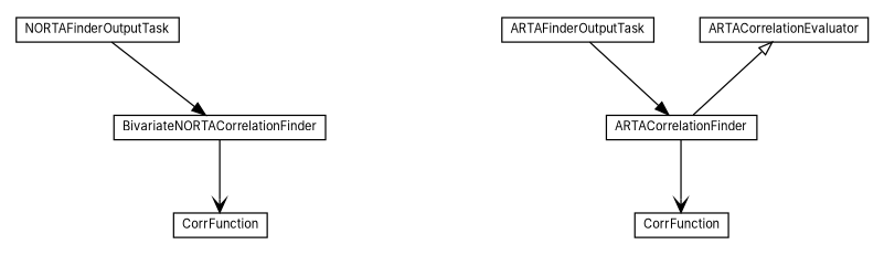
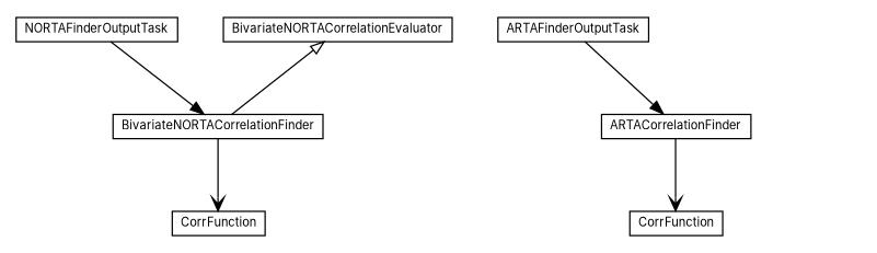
  digraph {
    fontname=Inter
    nodesep=0.25
    ranksep=0.5
    node [fontcolor=black fontname=Inter fontsize=9.0 shape=plaintext]
    edge [color=black fontcolor=black fontname=Inter fontsize=10.0 headport=p labelfontname=Helvetica labelfontsize=10 tailport=p]
    n1 [label=<<table title="jsl.utilities.random.arta.NORTAFinderOutputTask" border="0" cellborder="1" cellspacing="0" cellpadding="2" port="p" href="./NORTAFinderOutputTask.html"> 		<tr><td><table border="0" cellspacing="0" cellpadding="1"> <tr><td align="center" balign="center"> NORTAFinderOutputTask </td></tr> 		</table></td></tr> 		</table>>]
    n2 [label=<<table title="jsl.utilities.random.arta.BivariateNORTACorrelationFinder" border="0" cellborder="1" cellspacing="0" cellpadding="2" port="p" href="./BivariateNORTACorrelationFinder.html"> 		<tr><td><table border="0" cellspacing="0" cellpadding="1"> <tr><td align="center" balign="center"> BivariateNORTACorrelationFinder </td></tr> 		</table></td></tr> 		</table>>]
    n3 [label=<<table title="jsl.utilities.random.arta.BivariateNORTACorrelationFinder.CorrFunction" border="0" cellborder="1" cellspacing="0" cellpadding="2" port="p" href="./BivariateNORTACorrelationFinder.CorrFunction.html"> 		<tr><td><table border="0" cellspacing="0" cellpadding="1"> <tr><td align="center" balign="center"> CorrFunction </td></tr> 		</table></td></tr> 		</table>>]
+   n4 [label=<<table title="jsl.utilities.random.arta.BivariateNORTACorrelationEvaluator" border="0" cellborder="1" cellspacing="0" cellpadding="2" port="p" href="./BivariateNORTACorrelationEvaluator.html"> 		<tr><td><table border="0" cellspacing="0" cellpadding="1"> <tr><td align="center" balign="center"> BivariateNORTACorrelationEvaluator </td></tr> 		</table></td></tr> 		</table>>]
    n5 [label=<<table title="jsl.utilities.random.arta.ARTAFinderOutputTask" border="0" cellborder="1" cellspacing="0" cellpadding="2" port="p" href="./ARTAFinderOutputTask.html"> 		<tr><td><table border="0" cellspacing="0" cellpadding="1"> <tr><td align="center" balign="center"> ARTAFinderOutputTask </td></tr> 		</table></td></tr> 		</table>>]
    n6 [label=<<table title="jsl.utilities.random.arta.ARTACorrelationFinder" border="0" cellborder="1" cellspacing="0" cellpadding="2" port="p" href="./ARTACorrelationFinder.html"> 		<tr><td><table border="0" cellspacing="0" cellpadding="1"> <tr><td align="center" balign="center"> ARTACorrelationFinder </td></tr> 		</table></td></tr> 		</table>>]
    n7 [label=<<table title="jsl.utilities.random.arta.ARTACorrelationFinder.CorrFunction" border="0" cellborder="1" cellspacing="0" cellpadding="2" port="p" href="./ARTACorrelationFinder.CorrFunction.html"> 		<tr><td><table border="0" cellspacing="0" cellpadding="1"> <tr><td align="center" balign="center"> CorrFunction </td></tr> 		</table></td></tr> 		</table>>]
-   n8 [label=<<table title="jsl.utilities.random.arta.ARTACorrelationEvaluator" border="0" cellborder="1" cellspacing="0" cellpadding="2" port="p" href="./ARTACorrelationEvaluator.html"> 		<tr><td><table border="0" cellspacing="0" cellpadding="1"> <tr><td align="center" balign="center"> ARTACorrelationEvaluator </td></tr> 		</table></td></tr> 		</table>>]
    n1 -> n2 [arrowhead=normal]
    n2 -> n3 [arrowhead=open]
+   n4 -> n2 [arrowtail=empty dir=back fontsize=10 color="" fontcolor=""]
    n5 -> n6 [arrowhead=normal]
    n6 -> n7 [arrowhead=open]
-   n8 -> n6 [arrowtail=empty dir=back fontsize=10 color="" fontcolor=""]
  }
